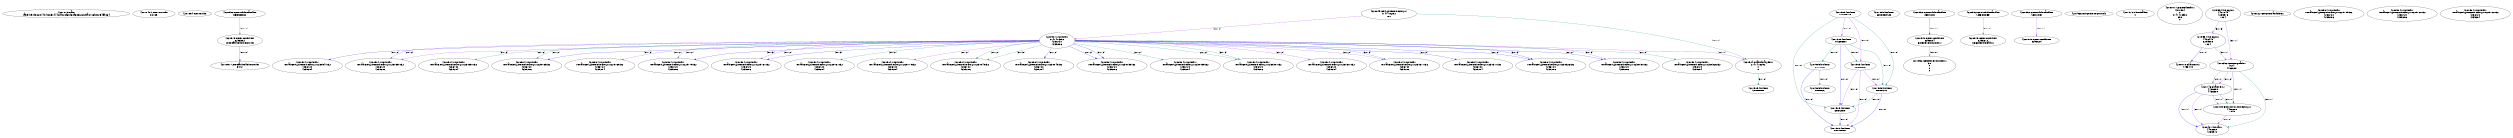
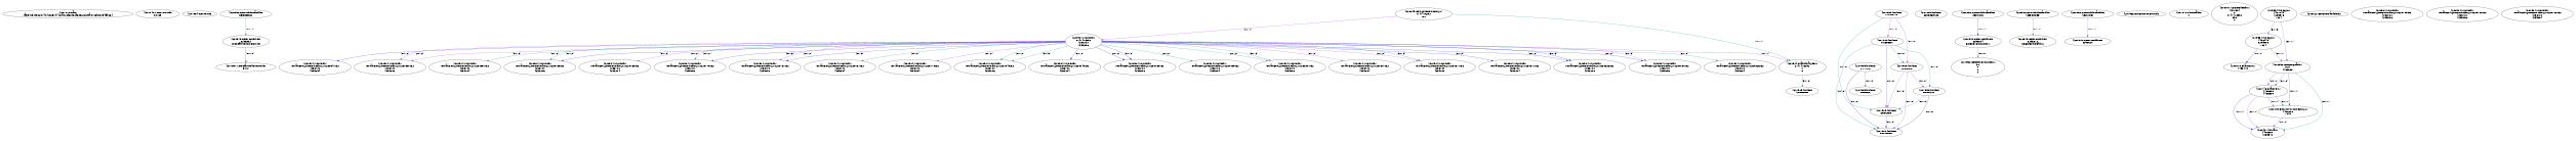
  digraph {
    edge [color=purple]
    n1 [label="4207813.main\n0a591b90de22e74b1bc651d442ca02cf60d6ca683c22ceda27c6be0254ffb064"]
    n2 [label="4207848.SetErrorMode\n32769"]
    n3 [label="4207854.GetVersion\n"]
    n4 [label="4220952.GetModuleHandleA\nKERNEL32"]
    n5 [label="4220979.GetProcAddress\n6295592\nSetDefaultDllDirectories"]
    n6 [label="4207891.SetDefaultDllDirectories\n3072"]
    n7 [label="4220845.GetSystemDirectoryW\n2147416292\n260"]
    n8 [label="4220904.wsprintfW\n2147416292\n4236720\n4235286"]
    n9 [label="4220924.LoadLibraryExW\n2147416292\n0\n8"]
    n10 [label="4220904.wsprintfW\nretval_GetSystemDirectoryW_230547_32\n4236720\n4235284"]
    n11 [label="4220904.wsprintfW\nretval_GetSystemDirectoryW_230557_32\n4236720\n4235286"]
    n12 [label="4220904.wsprintfW\nretval_GetSystemDirectoryW_230557_32\n4236720\n4235284"]
    n13 [label="4220904.wsprintfW\nretval_GetSystemDirectoryW_229769_32\n4236720\n4235286"]
    n14 [label="4220904.wsprintfW\nretval_GetSystemDirectoryW_229769_32\n4236720\n4235284"]
    n15 [label="4220904.wsprintfW\nretval_GetSystemDirectoryW_229779_32\n4236720\n4235286"]
    n16 [label="4220904.wsprintfW\nretval_GetSystemDirectoryW_229761_32\n4236720\n4235286"]
    n17 [label="4220904.wsprintfW\nretval_GetSystemDirectoryW_229761_32\n4236720\n4235284"]
    n18 [label="4220904.wsprintfW\nretval_GetSystemDirectoryW_229779_32\n4236720\n4235284"]
    n19 [label="4220904.wsprintfW\nretval_GetSystemDirectoryW_230049_32\n4236720\n4235286"]
    n20 [label="4220904.wsprintfW\nretval_GetSystemDirectoryW_230049_32\n4236720\n4235284"]
    n21 [label="4220904.wsprintfW\nretval_GetSystemDirectoryW_230059_32\n4236720\n4235286"]
    n22 [label="4220904.wsprintfW\nretval_GetSystemDirectoryW_230059_32\n4236720\n4235284"]
    n23 [label="4220904.wsprintfW\nretval_GetSystemDirectoryW_230307_32\n4236720\n4235286"]
    n24 [label="4220904.wsprintfW\nretval_GetSystemDirectoryW_230307_32\n4236720\n4235284"]
    n25 [label="4220904.wsprintfW\nretval_GetSystemDirectoryW_230317_32\n4236720\n4235286"]
    n26 [label="4220904.wsprintfW\nretval_GetSystemDirectoryW_230317_32\n4236720\n4235284"]
    n27 [label="4220904.wsprintfW\nretval_GetSystemDirectoryW_230326_32\n4236720\n4235286"]
    n28 [label="4220904.wsprintfW\nretval_GetSystemDirectoryW_230050_32\n4236720\n4235286"]
    n29 [label="4220904.wsprintfW\nretval_GetSystemDirectoryW_230326_32\n4236720\n4235284"]
    n30 [label="4207905.lstrlenA\nSETUPAPI"]
    n31 [label="4207905.lstrlenA\nUXTHEME"]
    n32 [label="4207905.lstrlenA\nUSERENV"]
    n33 [label="4207905.lstrlenA\nAPPHELP"]
    n34 [label="4207905.lstrlenA\nPROPSYS"]
    n35 [label="4207905.lstrlenA\nCLBCATQ"]
    n36 [label="4207905.lstrlenA\nNTMARTA"]
    n37 [label="4207905.lstrlenA\nDWMAPI"]
    n38 [label="4207905.lstrlenA\nOLEACC"]
    n39 [label="4207905.lstrlenA\nCRYPTBASE"]
    n40 [label="4220952.GetModuleHandleA\nVERSION"]
    n41 [label="4220979.GetProcAddress\n6295604\nGetFileVersionInfoW"]
    n42 [label="4207952.GetFileVersionInfoW\n30\n0\n0\n0"]
    n43 [label="4220952.GetModuleHandleA\nSHFOLDER"]
    n44 [label="4220979.GetProcAddress\n6295612\nSHGetFolderPathW"]
    n45 [label="4220952.GetModuleHandleA\nSHLWAPI"]
    n46 [label="4220979.GetProcAddress\n6295620\n"]
    n47 [label="4207966.InitCommonControls\n"]
    n48 [label="4207973.OleInitialize\n0"]
    n49 [label="4208001.SHGetFileInfoW\n4370984\n0\n2147416932\n692\n0"]
    n50 [label="4219934.lstrcpynW\n4407040\n4235976\n1024"]
    n51 [label="4219934.lstrcpynW\n4456448\n6295588\n1024"]
    n52 [label="4208392.GetTempPathW\n1024\n4466688"]
    n53 [label="4208078.CharNextW\n4456448"]
    n54 [label="4220746.CharPrevW\n4466688\n4466688"]
    n55 [label="4208409.GetWindowsDirectoryW\n4466688\n1019"]
    n56 [label="4208421.lstrcatW\n4466688\n4235940"]
    n57 [label="4208022.GetCommandLineW\n"]
    n58 [label="4220904.wsprintfW\nretval_GetSystemDirectoryW_229755_32\n4236720\n4235286"]
    n59 [label="4220904.wsprintfW\nretval_GetSystemDirectoryW_229760_32\n4236720\n4235286"]
    n60 [label="4220904.wsprintfW\nretval_GetSystemDirectoryW_229760_32\n4236720\n4235284"]
    n4 -> n5 [color=teal label="(0-->1)"]
    n5 -> n6 [color=blue label="(0-->0)"]
    n7 -> n8 [label="(1-->1)"]
    n7 -> n9 [color=teal label="(1-->1)"]
    n8 -> n9 [label="(1-->1)"]
    n8 -> n10 [color=blue label="(2-->2)"]
    n8 -> n11 [label="(2-->2)"]
    n8 -> n11 [label="(3-->3)"]
    n8 -> n12 [color=teal label="(2-->2)"]
    n8 -> n13 [color=teal label="(2-->2)"]
    n8 -> n13 [color=blue label="(3-->3)"]
    n8 -> n14 [label="(2-->2)"]
    n8 -> n15 [color=teal label="(2-->2)"]
    n8 -> n15 [color=blue label="(3-->3)"]
    n8 -> n16 [label="(2-->2)"]
    n8 -> n16 [color=blue label="(3-->3)"]
    n8 -> n17 [color=teal label="(2-->2)"]
    n8 -> n18 [label="(2-->2)"]
    n8 -> n19 [color=teal label="(2-->2)"]
    n8 -> n19 [color=teal label="(3-->3)"]
    n8 -> n20 [color=blue label="(2-->2)"]
    n8 -> n21 [color=blue label="(2-->2)"]
    n8 -> n21 [color=blue label="(3-->3)"]
    n8 -> n22 [color=teal label="(2-->2)"]
    n8 -> n23 [color=teal label="(2-->2)"]
    n8 -> n23 [color=teal label="(3-->3)"]
    n8 -> n24 [label="(2-->2)"]
    n8 -> n25 [label="(2-->2)"]
    n8 -> n25 [color=teal label="(3-->3)"]
    n8 -> n26 [color=blue label="(2-->2)"]
    n8 -> n27 [color=blue label="(2-->2)"]
    n8 -> n27 [color=blue label="(3-->3)"]
    n8 -> n28 [color=blue label="(2-->2)"]
    n8 -> n28 [label="(3-->3)"]
    n8 -> n29 [color=teal label="(2-->2)"]
    n9 -> n30 [color=teal label="(3-->0)"]
    n31 -> n32 [label="(0-->0)"]
    n31 -> n33 [label="(0-->0)"]
-   n31 -> n34 [color=teal label="(0-->0)"]
    n31 -> n35 [color=teal label="(0-->0)"]
    n32 -> n33 [color=teal label="(0-->0)"]
    n32 -> n34 [color=teal label="(0-->0)"]
    n32 -> n35 [color=blue label="(0-->0)"]
-   n32 -> n37 [color=teal label="(0-->0)"]
+   n32 -> n36 [color=teal label="(0-->0)"]
    n33 -> n34 [label="(0-->0)"]
    n33 -> n35 [label="(0-->0)"]
    n33 -> n36 [label="(0-->0)"]
    n34 -> n35 [color=teal label="(0-->0)"]
    n34 -> n36 [color=blue label="(0-->0)"]
    n35 -> n36 [color=blue label="(0-->0)"]
    n37 -> n36 [color=blue label="(0-->0)"]
    n37 -> n38 [label="(0-->0)"]
    n40 -> n41 [color=blue label="(0-->1)"]
    n41 -> n42 [label="(0-->0)"]
    n43 -> n44 [label="(0-->1)"]
    n45 -> n46 [label="(0-->1)"]
    n50 -> n51 [label="(3-->3)"]
    n50 -> n52 [label="(3-->1)"]
    n51 -> n52 [label="(3-->1)"]
    n51 -> n53 [color=blue label="(1-->1)"]
    n52 -> n54 [label="(2-->1)"]
    n52 -> n54 [label="(2-->2)"]
    n52 -> n55 [color=blue label="(2-->1)"]
    n52 -> n56 [color=teal label="(2-->1)"]
    n54 -> n55 [label="(1-->1)"]
    n54 -> n55 [color=teal label="(2-->1)"]
    n54 -> n56 [color=blue label="(1-->1)"]
    n54 -> n56 [label="(2-->1)"]
    n55 -> n56 [label="(1-->1)"]
  }
